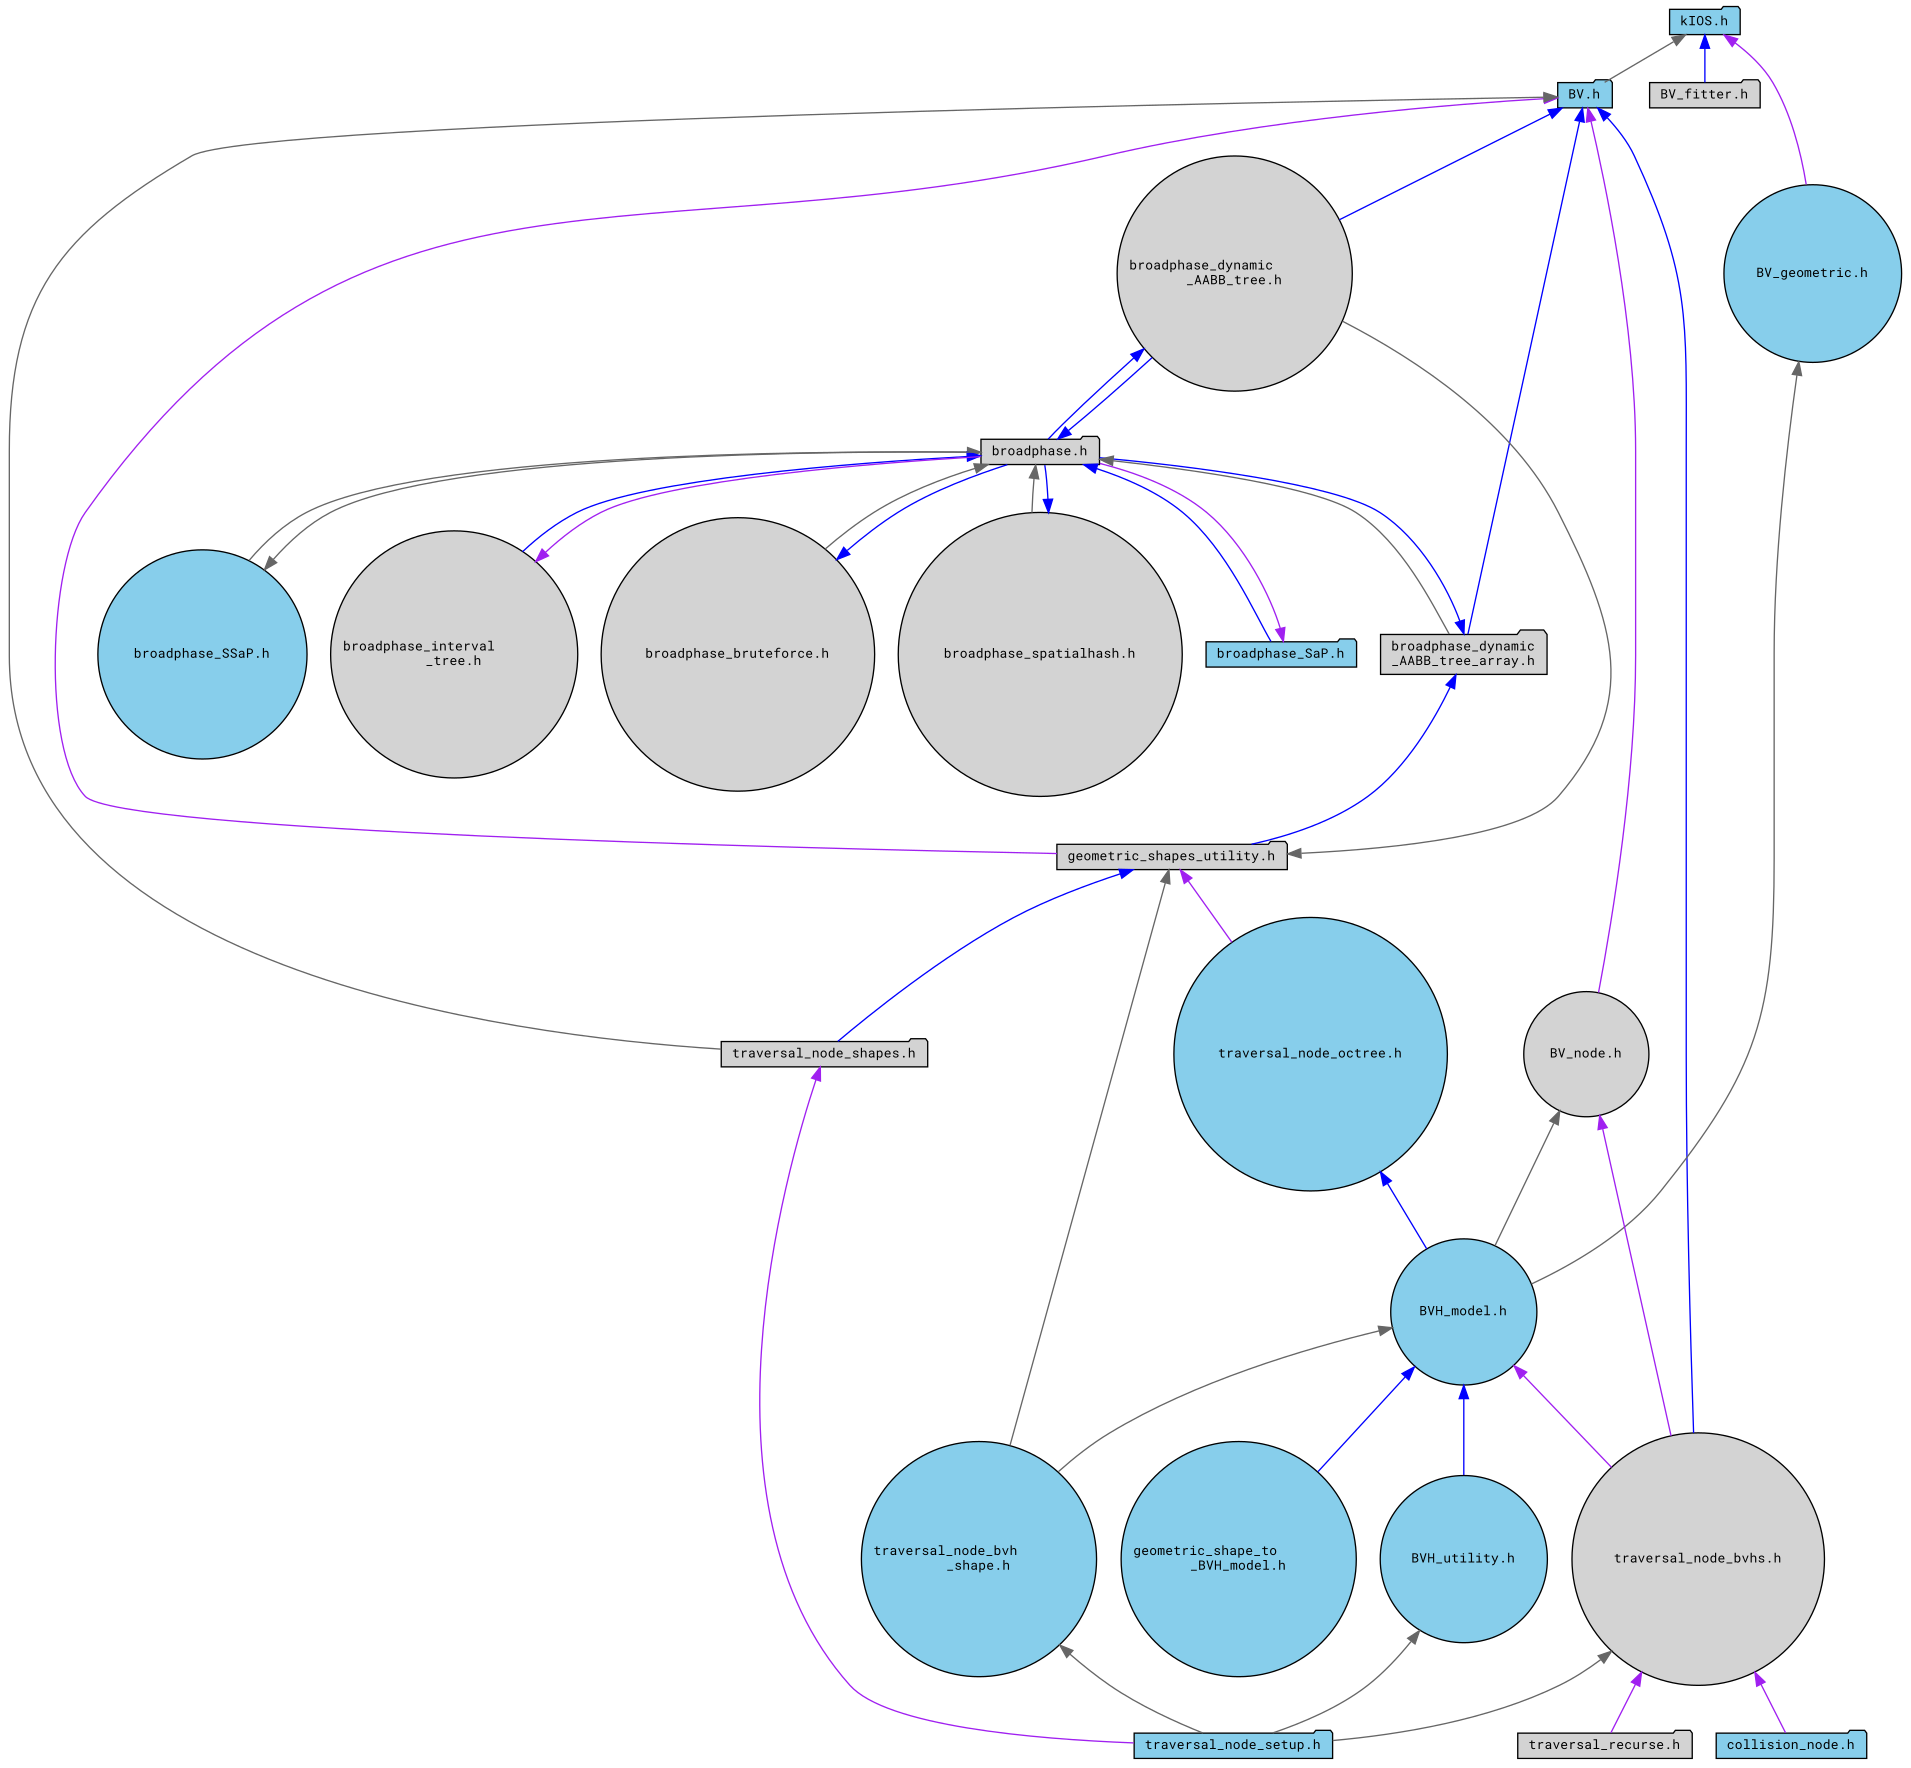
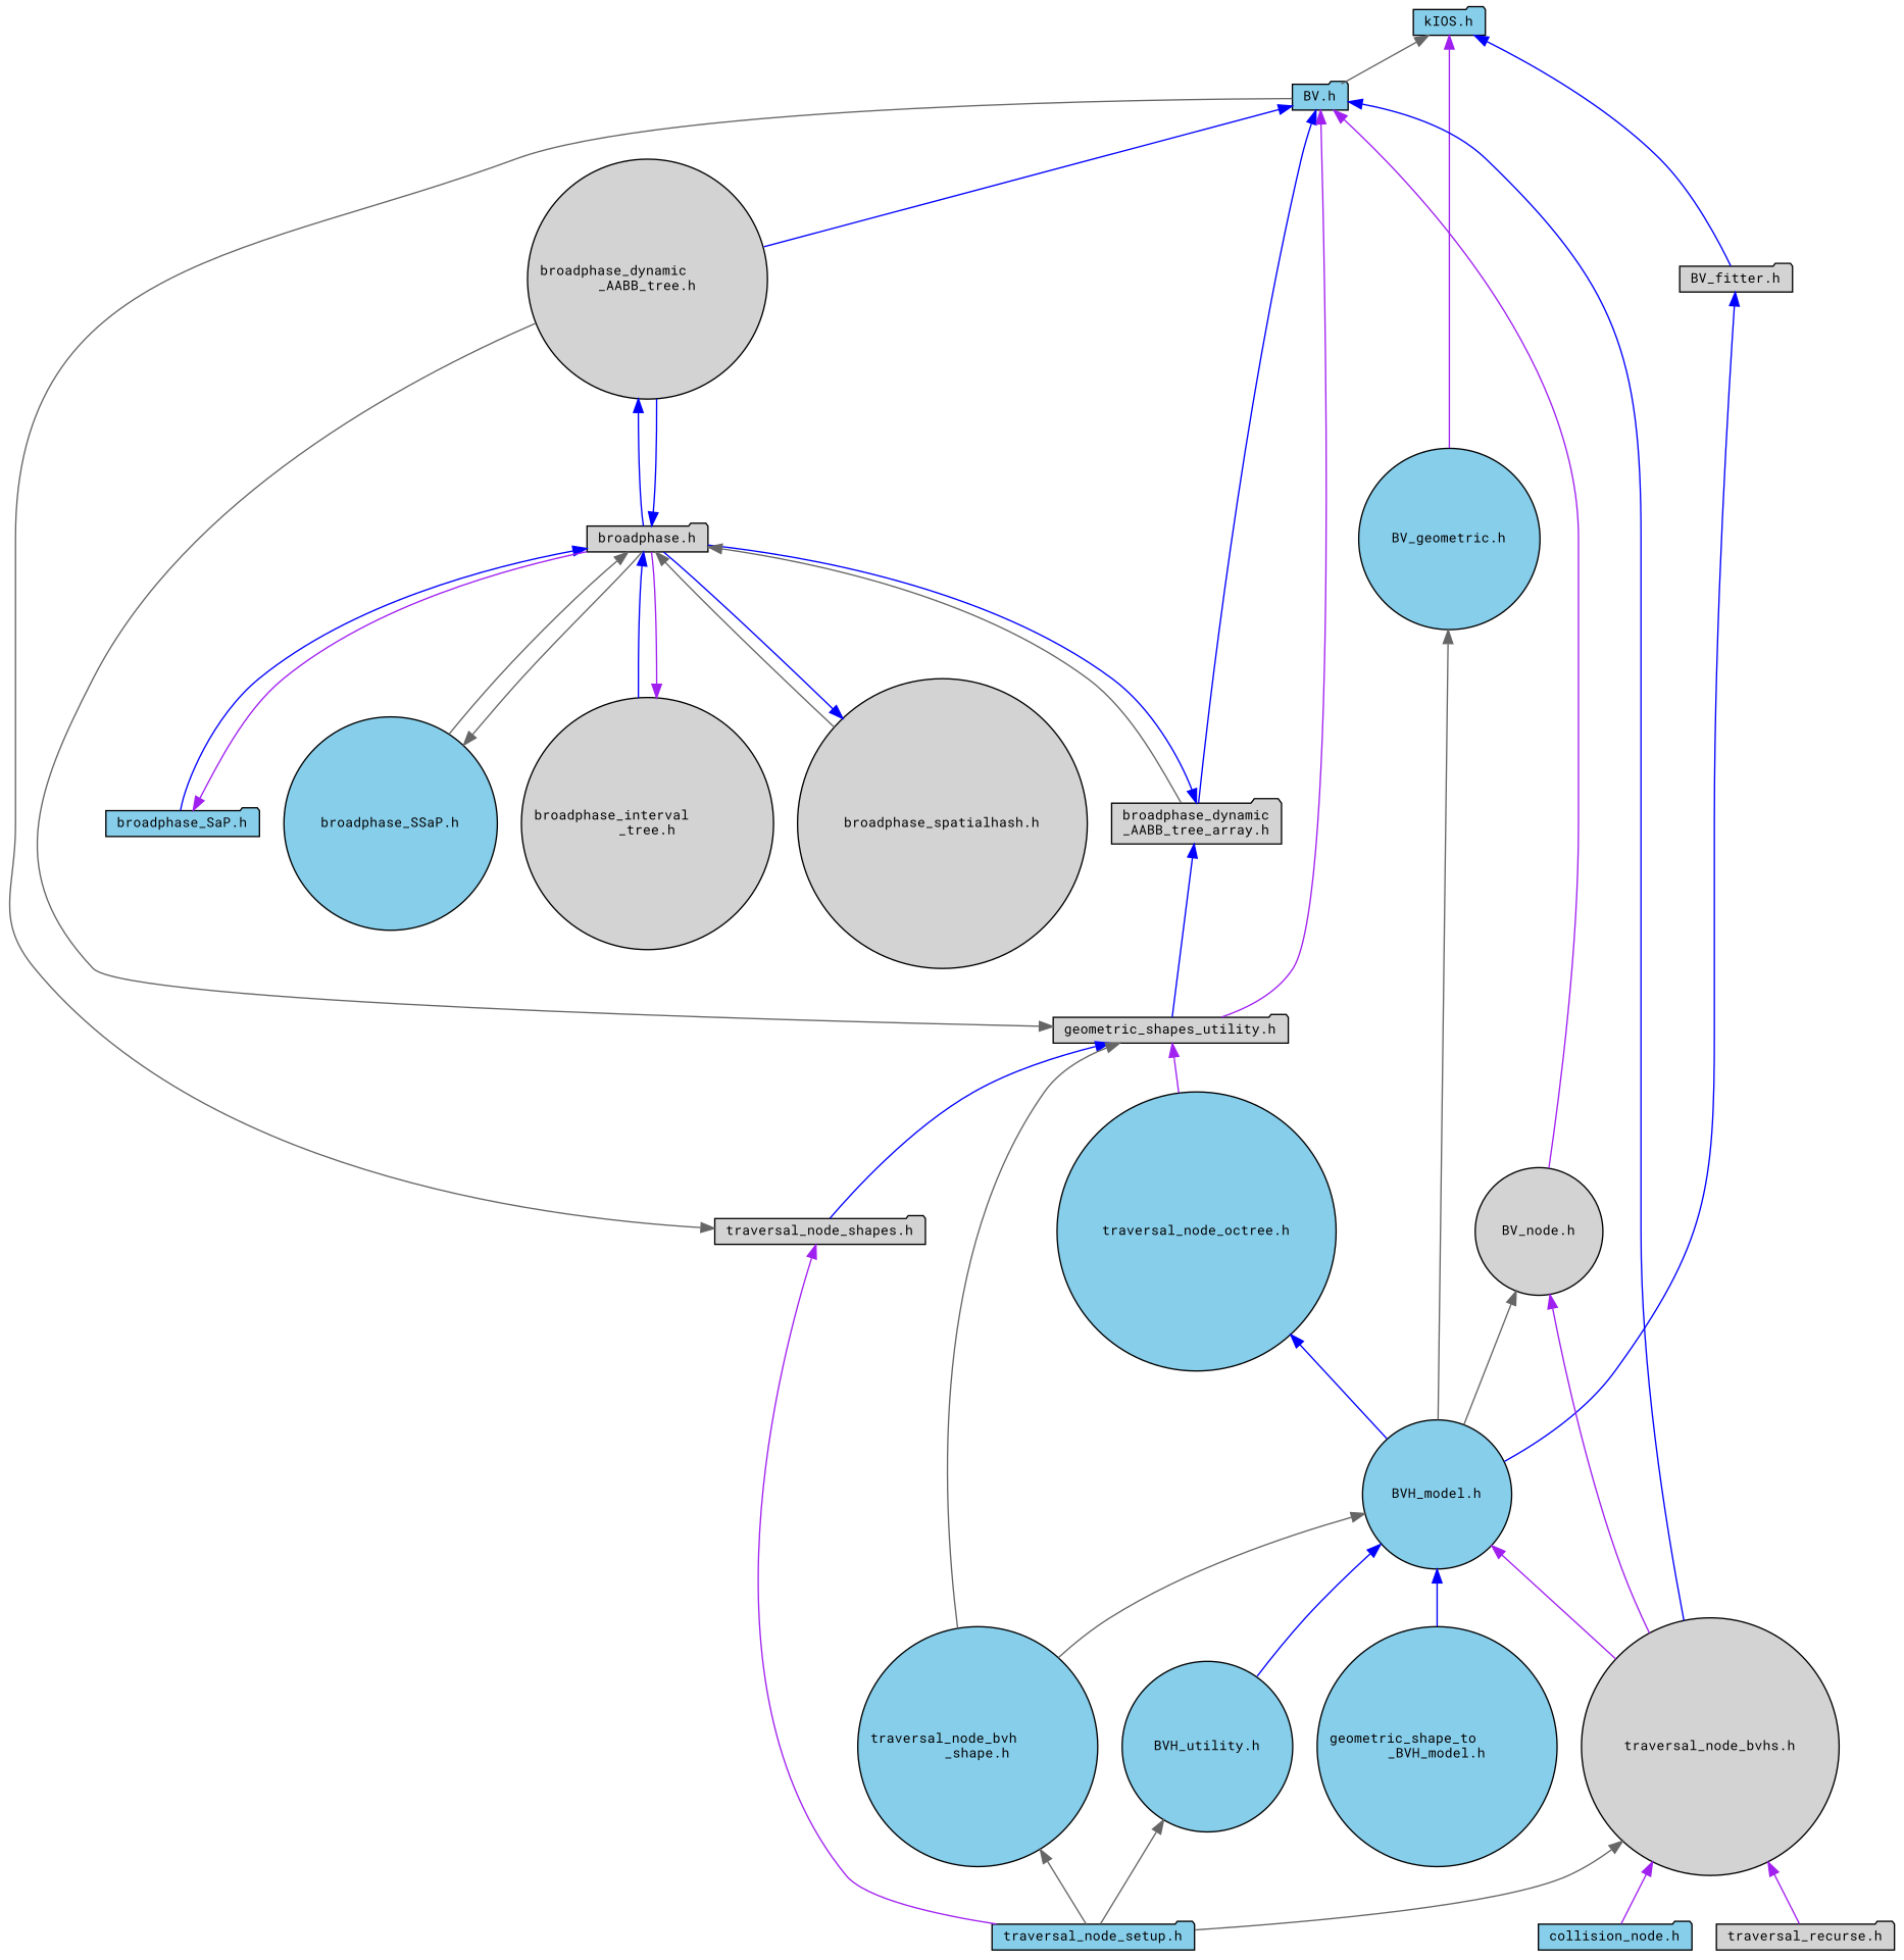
  digraph {
    fontname="Roboto Mono"
    node [color=black fillcolor=skyblue fontname="Roboto Mono" fontsize=10 shape=circle style=filled]
    edge [color=blue dir=back fontname="Roboto Mono" fontsize=10 labelfontname=FreeSans labelfontsize=10 style=solid]
    n1 [fontcolor=black height=0.2 label="kIOS.h" shape=folder width=0.4]
    n2 [height=0.2 label="BV.h" shape=folder width=0.4]
    n3 [fillcolor=lightgrey height=0.2 label="BV_fitter.h" shape=folder width=0.4]
    n4 [height=0.2 label="BV_geometric.h" width=0.4]
    n5 [fillcolor=lightgrey height=0.2 label="broadphase_dynamic\l_AABB_tree.h" width=0.4]
    n6 [fillcolor=lightgrey height=0.2 label="broadphase_dynamic\l_AABB_tree_array.h" shape=folder width=0.4]
    n7 [fillcolor=lightgrey height=0.2 label="geometric_shapes_utility.h" shape=folder width=0.4]
    n8 [fillcolor=lightgrey height=0.2 label="traversal_node_shapes.h" shape=folder width=0.4]
    n9 [fillcolor=lightgrey height=0.2 label="BV_node.h" width=0.4]
    n10 [fillcolor=lightgrey height=0.2 label="traversal_node_bvhs.h" width=0.4]
    n11 [height=0.2 label="BVH_model.h" width=0.4]
    n12 [fillcolor=lightgrey height=0.2 label="broadphase.h" shape=folder width=0.4]
    n13 [height=0.2 label="traversal_node_bvh\l_shape.h" width=0.4]
    n14 [height=0.2 label="traversal_node_octree.h" width=0.4]
    n15 [height=0.2 label="traversal_node_setup.h" shape=folder width=0.4]
    n16 [height=0.2 label="collision_node.h" shape=folder width=0.4]
    n17 [fillcolor=lightgrey height=0.2 label="traversal_recurse.h" shape=folder width=0.4]
-   n18 [fillcolor=lightgrey height=0.2 label="broadphase_bruteforce.h" width=0.4]
    n19 [fillcolor=lightgrey height=0.2 label="broadphase_spatialhash.h" width=0.4]
    n20 [height=0.2 label="broadphase_SaP.h" shape=folder width=0.4]
    n21 [height=0.2 label="broadphase_SSaP.h" width=0.4]
    n22 [fillcolor=lightgrey height=0.2 label="broadphase_interval\l_tree.h" width=0.4]
    n23 [height=0.2 label="BVH_utility.h" width=0.4]
    n24 [height=0.2 label="geometric_shape_to\l_BVH_model.h" width=0.4]
    n1 -> n2 [color=gray40]
    n1 -> n3
    n1 -> n4 [color=purple]
    n2 -> n5
    n2 -> n6
    n2 -> n7 [color=purple]
-   n2 -> n8 [color=gray40]
+   n8 -> n2 [color=gray40]
    n2 -> n9 [color=purple]
    n2 -> n10
+   n3 -> n11
    n4 -> n11 [color=gray40]
    n5 -> n12
    n6 -> n7
    n6 -> n12
    n7 -> n5 [color=gray40]
    n7 -> n8
    n7 -> n13 [color=gray40]
    n7 -> n14 [color=purple]
    n8 -> n15 [color=purple]
    n9 -> n10 [color=purple]
    n9 -> n11 [color=gray40]
    n10 -> n15 [color=gray40]
    n10 -> n16 [color=purple]
    n10 -> n17 [color=purple]
    n11 -> n10 [color=purple]
    n11 -> n13 [color=gray40]
    n11 -> n23
    n11 -> n24
    n12 -> n5
    n12 -> n6 [color=gray40]
-   n12 -> n18 [color=gray40]
    n12 -> n19 [color=gray40]
    n12 -> n20
    n12 -> n21 [color=gray40]
    n12 -> n22
    n13 -> n15 [color=gray40]
    n14 -> n11
-   n18 -> n12
    n19 -> n12
    n20 -> n12 [color=purple]
    n21 -> n12 [color=gray40]
    n22 -> n12 [color=purple]
    n23 -> n15 [color=gray40]
  }
